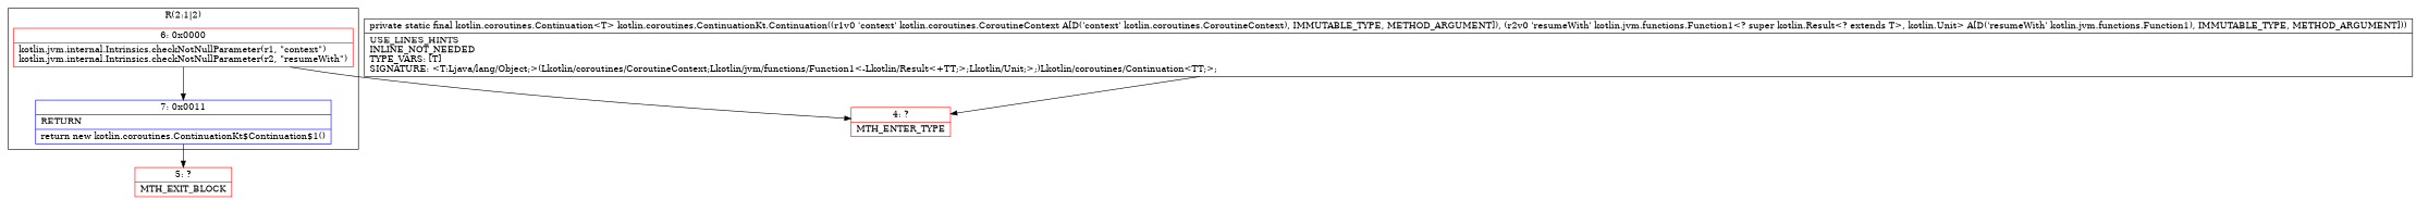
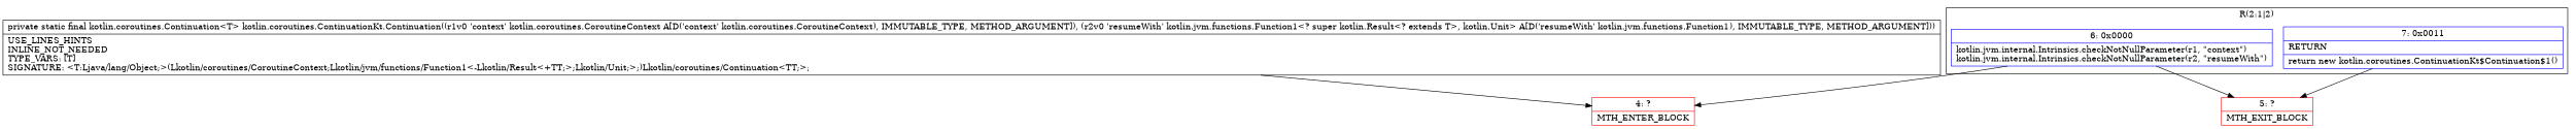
  digraph {
    node [color=blue shape=record]
-   n1 [color=red label="{6\:\ 0x0000|kotlin.jvm.internal.Intrinsics.checkNotNullParameter(r1, \"context\")\lkotlin.jvm.internal.Intrinsics.checkNotNullParameter(r2, \"resumeWith\")\l}"]
+   n1 [label="{6\:\ 0x0000|kotlin.jvm.internal.Intrinsics.checkNotNullParameter(r1, \"context\")\lkotlin.jvm.internal.Intrinsics.checkNotNullParameter(r2, \"resumeWith\")\l}"]
    n2 [label="{7\:\ 0x0011|RETURN\l|return new kotlin.coroutines.ContinuationKt$Continuation$1()\l}"]
-   n3 [color=red label="{4\:\ ?|MTH_ENTER_TYPE\l}"]
+   n3 [color=red label="{4\:\ ?|MTH_ENTER_BLOCK\l}"]
    n4 [color=red label="{5\:\ ?|MTH_EXIT_BLOCK\l}"]
    n5 [label="{private static final kotlin.coroutines.Continuation\<T\> kotlin.coroutines.ContinuationKt.Continuation((r1v0 'context' kotlin.coroutines.CoroutineContext A[D('context' kotlin.coroutines.CoroutineContext), IMMUTABLE_TYPE, METHOD_ARGUMENT]), (r2v0 'resumeWith' kotlin.jvm.functions.Function1\<? super kotlin.Result\<? extends T\>, kotlin.Unit\> A[D('resumeWith' kotlin.jvm.functions.Function1), IMMUTABLE_TYPE, METHOD_ARGUMENT]))  | USE_LINES_HINTS\lINLINE_NOT_NEEDED\lTYPE_VARS: [T]\lSIGNATURE: \<T:Ljava\/lang\/Object;\>(Lkotlin\/coroutines\/CoroutineContext;Lkotlin\/jvm\/functions\/Function1\<\-Lkotlin\/Result\<+TT;\>;Lkotlin\/Unit;\>;)Lkotlin\/coroutines\/Continuation\<TT;\>;\l}" color=""]
    subgraph cluster_1 {
      label="R(2:1|2)"
      n1
      n2
    }
-   n1 -> n2
+   n1 -> n4
    n1 -> n3
    n2 -> n4
    n5 -> n3
  }
